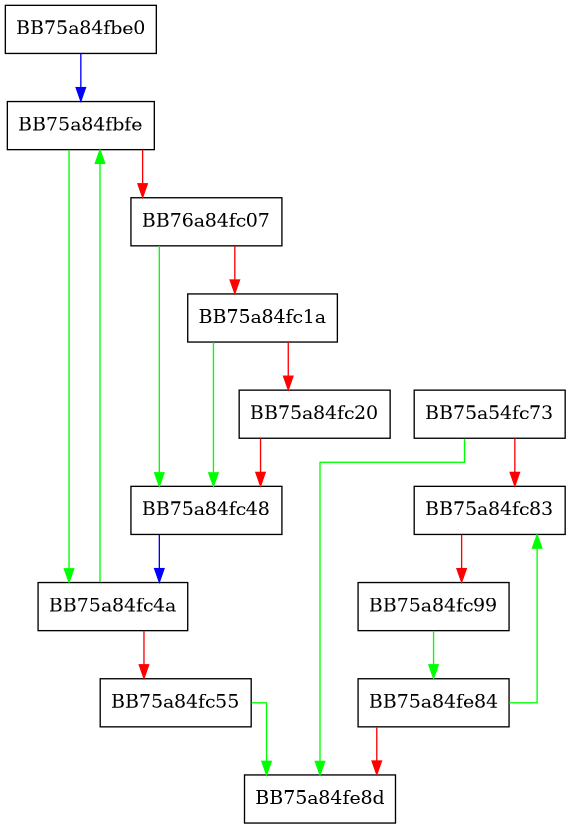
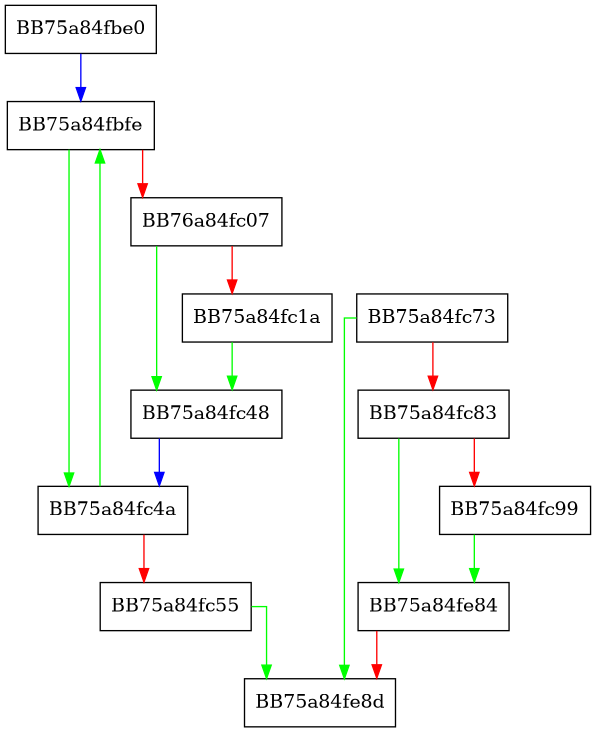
  digraph {
    splines=ortho
    node [shape=box]
    edge [color=green]
    BB75a84fbe0
    BB75a84fbfe
    BB75a84fc4a
    n4 [label=BB76a84fc07]
    BB75a84fc55
    BB75a84fc48
    BB75a84fc1a
    BB75a84fe8d
-   BB75a84fc20
-   BB75a84fc73 [label=BB75a54fc73]
+   BB75a84fc73
    BB75a84fc83
    BB75a84fe84
    BB75a84fc99
    BB75a84fbe0 -> BB75a84fbfe [color=blue]
    BB75a84fbfe -> BB75a84fc4a
    BB75a84fbfe -> n4 [color=red]
    BB75a84fc4a -> BB75a84fbfe
    BB75a84fc4a -> BB75a84fc55 [color=red]
    n4 -> BB75a84fc48
    n4 -> BB75a84fc1a [color=red]
    BB75a84fc55 -> BB75a84fe8d
    BB75a84fc48 -> BB75a84fc4a [color=blue]
    BB75a84fc1a -> BB75a84fc48
-   BB75a84fc1a -> BB75a84fc20 [color=red]
-   BB75a84fc20 -> BB75a84fc48 [color=red]
    BB75a84fc73 -> BB75a84fe8d
    BB75a84fc73 -> BB75a84fc83 [color=red]
-   BB75a84fe84 -> BB75a84fc83
+   BB75a84fc83 -> BB75a84fe84
    BB75a84fc83 -> BB75a84fc99 [color=red]
    BB75a84fe84 -> BB75a84fe8d [color=red]
    BB75a84fc99 -> BB75a84fe84
  }
